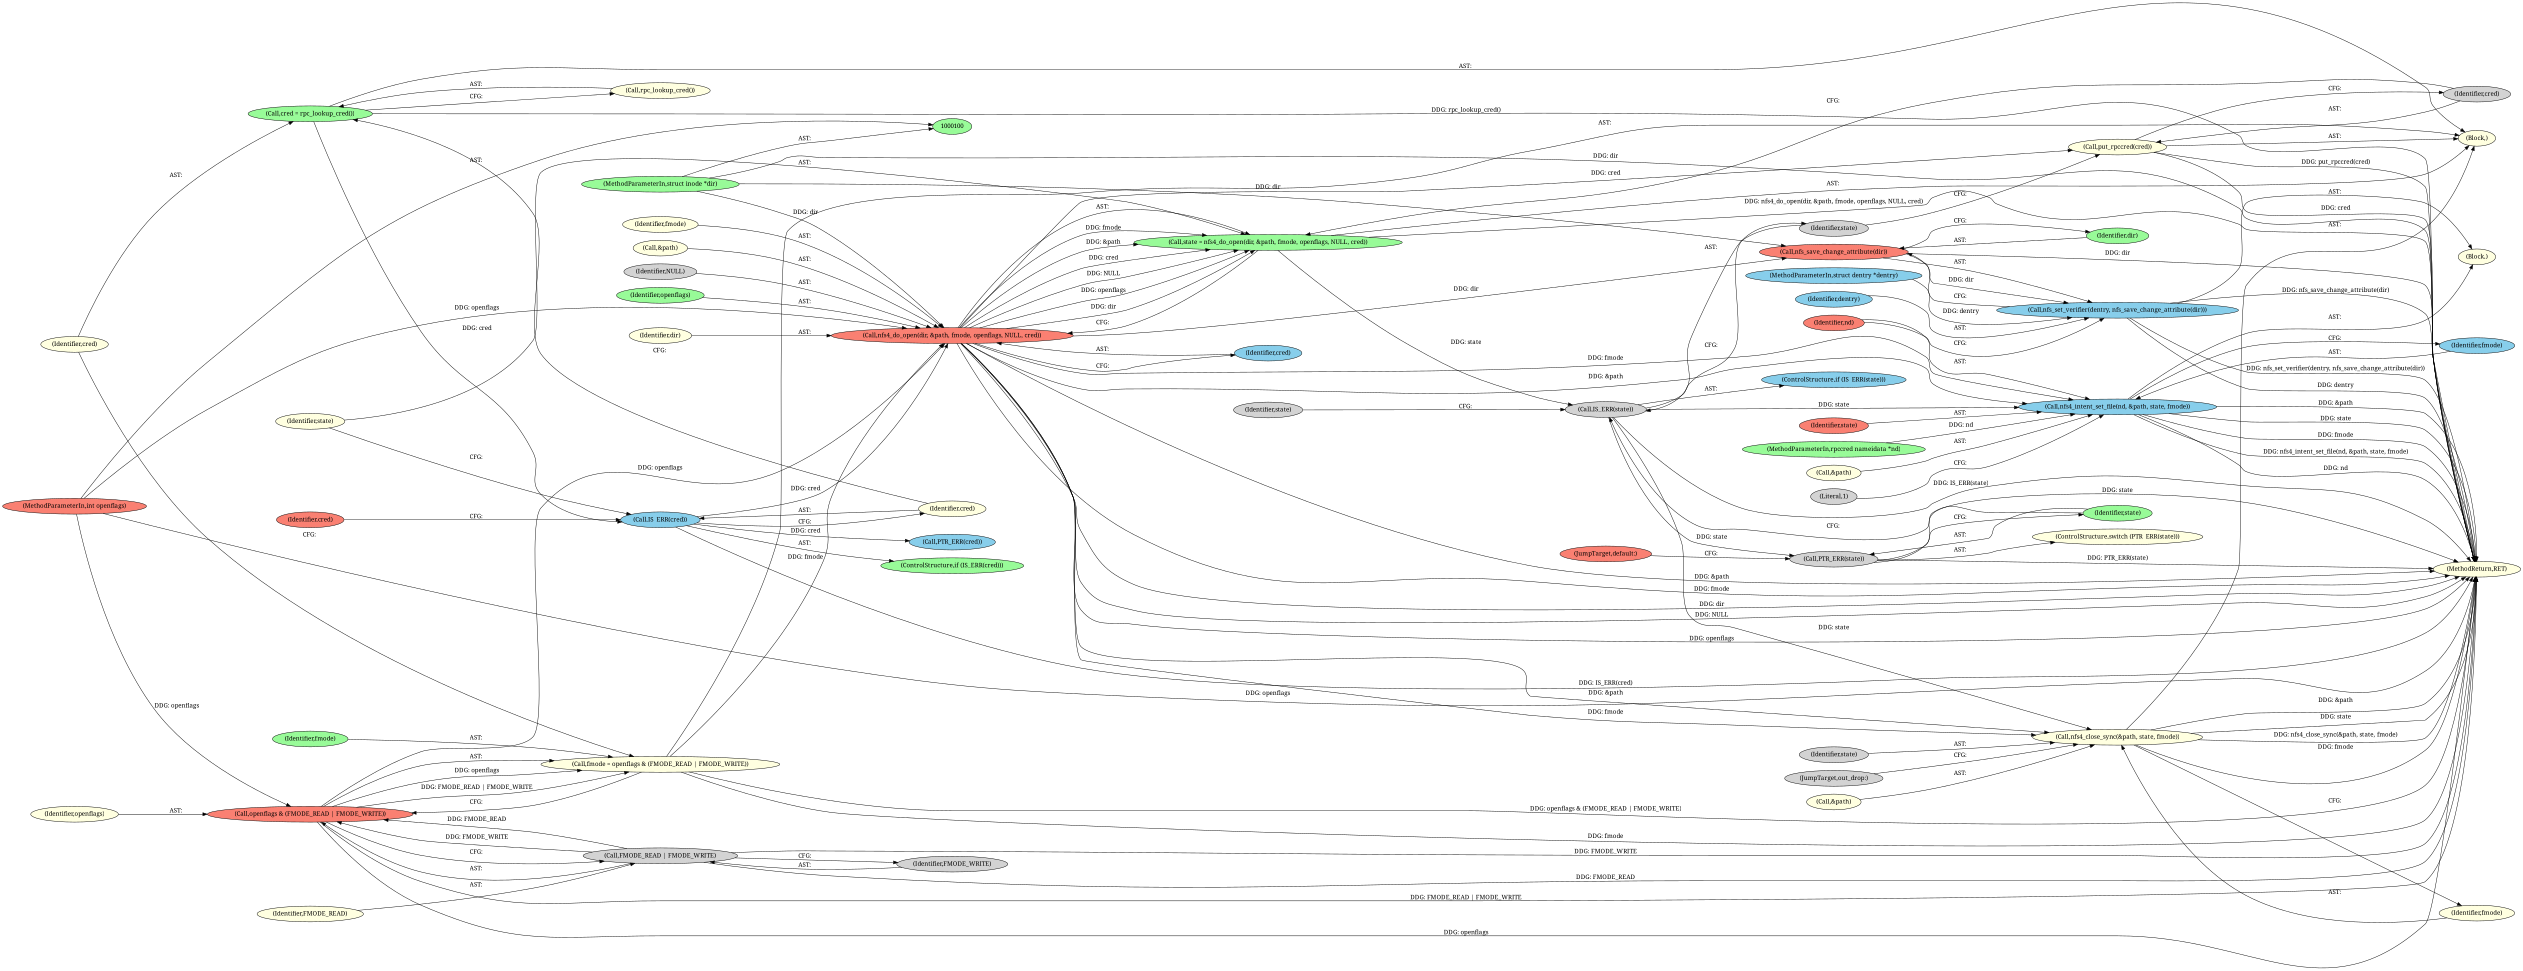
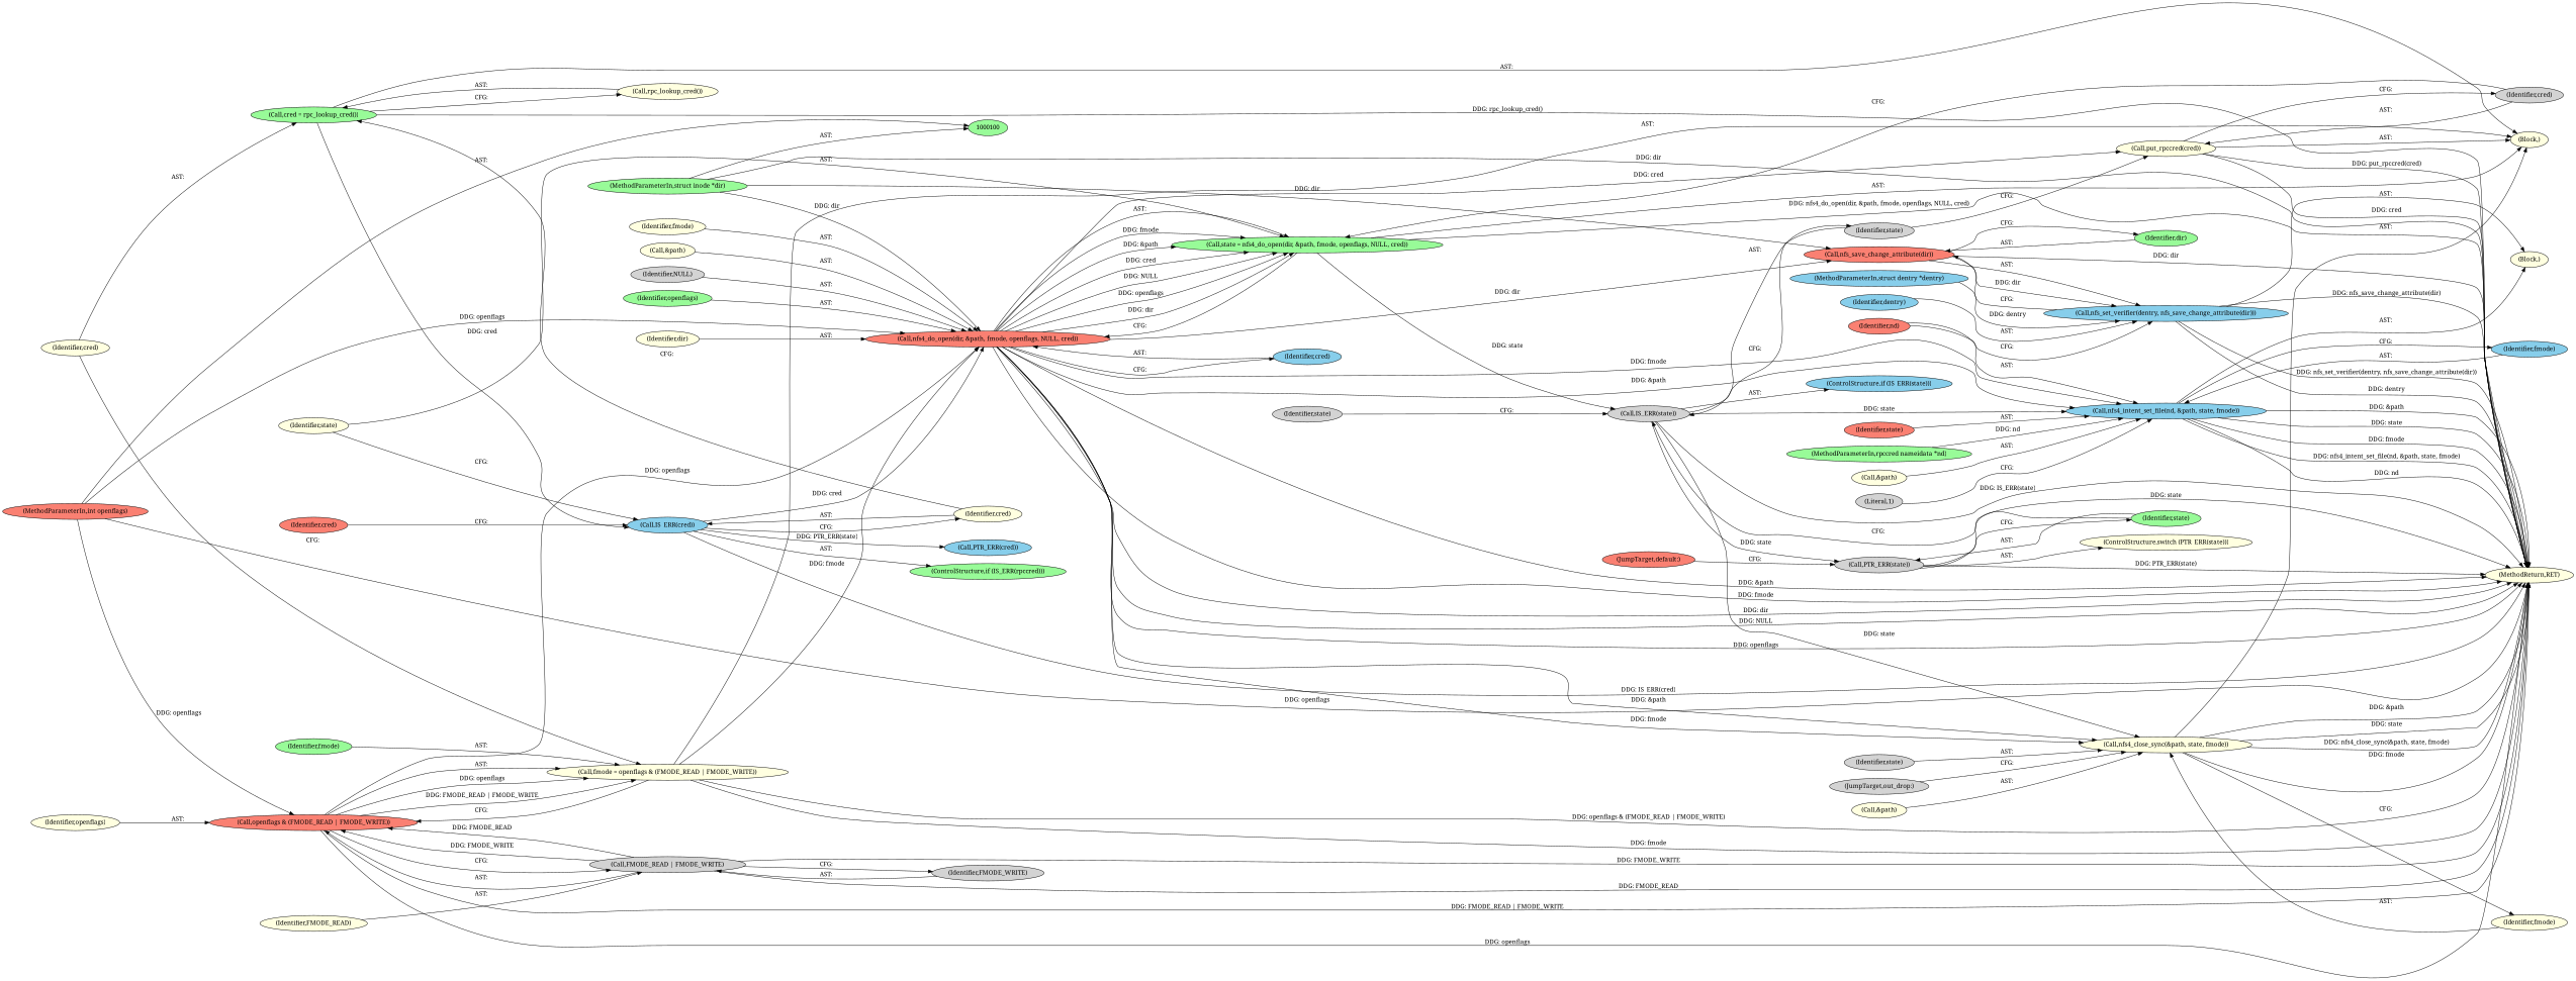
  digraph {
    fontname="Noto Serif"
    rankdir=LR
    node [fillcolor=lightyellow fontname="Noto Serif" style=filled]
    edge [fontname="Noto Serif"]
    n1 [fillcolor=salmon label="(Call,nfs4_do_open(dir, &path, fmode, openflags, NULL, cred))"]
    n2 [fillcolor=palegreen label="(Call,state = nfs4_do_open(dir, &path, fmode, openflags, NULL, cred))"]
    n3 [fillcolor=skyblue label="(Call,nfs4_intent_set_file(nd, &path, state, fmode))"]
    n4 [label="(Call,nfs4_close_sync(&path, state, fmode))"]
    n5 [label="(Call,put_rpccred(cred))"]
    n6 [fillcolor=salmon label="(Call,nfs_save_change_attribute(dir))"]
    n7 [fillcolor=skyblue label="(Identifier,cred)"]
    n8 [label="(MethodReturn,RET)"]
    n9 [label="(Block,)"]
    n10 [fillcolor=lightgrey label="(Call,IS_ERR(state))"]
    n11 [label="(Block,)"]
    n12 [fillcolor=skyblue label="(Identifier,fmode)"]
    n13 [label="(Identifier,fmode)"]
    n14 [fillcolor=lightgrey label="(Identifier,cred)"]
    n15 [fillcolor=skyblue label="(Call,nfs_set_verifier(dentry, nfs_save_change_attribute(dir)))"]
    n16 [fillcolor=palegreen label="(Identifier,dir)"]
    n17 [fillcolor=palegreen label="(MethodParameterIn,struct inode *dir)"]
    1000100 [fillcolor=palegreen]
    n19 [label="(Call,fmode = openflags & (FMODE_READ | FMODE_WRITE))"]
    n20 [fillcolor=salmon label="(Call,openflags & (FMODE_READ | FMODE_WRITE))"]
    n21 [fillcolor=lightgrey label="(Call,FMODE_READ | FMODE_WRITE)"]
    n22 [fillcolor=lightgrey label="(Identifier,FMODE_WRITE)"]
    n23 [fillcolor=salmon label="(MethodParameterIn,int openflags)"]
    n24 [fillcolor=skyblue label="(Call,IS_ERR(cred))"]
    n25 [label="(Identifier,cred)"]
-   n26 [fillcolor=palegreen label="(ControlStructure,if (IS_ERR(cred)))"]
+   n26 [fillcolor=palegreen label="(ControlStructure,if (IS_ERR(rpccred)))"]
    n27 [fillcolor=skyblue label="(Call,PTR_ERR(cred))"]
    n28 [fillcolor=palegreen label="(Call,cred = rpc_lookup_cred())"]
    n29 [label="(Call,rpc_lookup_cred())"]
    n30 [fillcolor=lightgrey label="(Call,PTR_ERR(state))"]
    n31 [fillcolor=skyblue label="(ControlStructure,if (IS_ERR(state)))"]
    n32 [fillcolor=lightgrey label="(Identifier,state)"]
    n33 [label="(ControlStructure,switch (PTR_ERR(state)))"]
    n34 [fillcolor=palegreen label="(Identifier,state)"]
    n35 [fillcolor=lightgrey label="(Identifier,state)"]
    n36 [fillcolor=palegreen label="(MethodParameterIn,rpccred nameidata *nd)"]
    n37 [label="(Identifier,dir)"]
    n38 [fillcolor=palegreen label="(Identifier,fmode)"]
    n39 [fillcolor=lightgrey label="(JumpTarget,out_drop:)"]
    n40 [label="(Identifier,FMODE_READ)"]
    n41 [fillcolor=salmon label="(Identifier,nd)"]
    n42 [label="(Identifier,state)"]
    n43 [label="(Identifier,fmode)"]
    n44 [label="(Call,&path)"]
    n45 [label="(Call,&path)"]
    n46 [fillcolor=salmon label="(Identifier,cred)"]
    n47 [fillcolor=lightgrey label="(Literal,1)"]
    n48 [fillcolor=lightgrey label="(Identifier,NULL)"]
    n49 [fillcolor=salmon label="(JumpTarget,default:)"]
    n50 [fillcolor=palegreen label="(Identifier,openflags)"]
    n51 [fillcolor=skyblue label="(MethodParameterIn,struct dentry *dentry)"]
    n52 [fillcolor=lightgrey label="(Identifier,state)"]
    n53 [fillcolor=salmon label="(Identifier,state)"]
    n54 [label="(Identifier,openflags)"]
    n55 [label="(Call,&path)"]
    n56 [label="(Identifier,cred)"]
    n57 [fillcolor=skyblue label="(Identifier,dentry)"]
    n1 -> n2 [label="AST: "]
    n1 -> n2 [label="DDG: fmode"]
    n1 -> n2 [label="DDG: &path"]
    n1 -> n2 [label="DDG: cred"]
    n1 -> n2 [label="DDG: NULL"]
    n1 -> n2 [label="DDG: openflags"]
    n1 -> n2 [label="DDG: dir"]
    n1 -> n3 [label="DDG: &path"]
    n1 -> n3 [label="DDG: fmode"]
    n1 -> n4 [label="DDG: &path"]
    n1 -> n4 [label="DDG: fmode"]
    n1 -> n5 [label="DDG: cred"]
    n1 -> n6 [label="DDG: dir"]
    n1 -> n7 [label="CFG: "]
    n1 -> n8 [label="DDG: &path"]
    n1 -> n8 [label="DDG: fmode"]
    n1 -> n8 [label="DDG: dir"]
    n1 -> n8 [label="DDG: NULL"]
    n1 -> n8 [label="DDG: openflags"]
    n2 -> n1 [label="CFG: "]
    n2 -> n8 [label="DDG: nfs4_do_open(dir, &path, fmode, openflags, NULL, cred)"]
    n2 -> n9 [label="AST: "]
    n2 -> n10 [label="DDG: state"]
    n3 -> n8 [label="DDG: &path"]
    n3 -> n8 [label="DDG: state"]
    n3 -> n8 [label="DDG: fmode"]
    n3 -> n8 [label="DDG: nfs4_intent_set_file(nd, &path, state, fmode)"]
    n3 -> n8 [label="DDG: nd"]
    n3 -> n11 [label="AST: "]
    n3 -> n12 [label="CFG: "]
    n4 -> n8 [label="DDG: state"]
    n4 -> n8 [label="DDG: nfs4_close_sync(&path, state, fmode)"]
    n4 -> n8 [label="DDG: fmode"]
    n4 -> n8 [label="DDG: &path"]
    n4 -> n9 [label="AST: "]
    n4 -> n13 [label="CFG: "]
    n5 -> n8 [label="DDG: put_rpccred(cred)"]
    n5 -> n8 [label="DDG: cred"]
    n5 -> n9 [label="AST: "]
    n5 -> n14 [label="CFG: "]
    n6 -> n8 [label="DDG: dir"]
    n6 -> n15 [label="AST: "]
    n6 -> n15 [label="DDG: dir"]
    n6 -> n16 [label="CFG: "]
    n7 -> n1 [label="AST: "]
    n10 -> n3 [label="DDG: state"]
    n10 -> n4 [label="DDG: state"]
    n10 -> n8 [label="DDG: IS_ERR(state)"]
    n10 -> n30 [label="DDG: state"]
    n10 -> n31 [label="AST: "]
    n10 -> n32 [label="CFG: "]
    n12 -> n3 [label="AST: "]
    n13 -> n4 [label="AST: "]
    n14 -> n2 [label="CFG: "]
    n14 -> n5 [label="AST: "]
    n15 -> n6 [label="CFG: "]
    n15 -> n8 [label="DDG: nfs_save_change_attribute(dir)"]
    n15 -> n8 [label="DDG: nfs_set_verifier(dentry, nfs_save_change_attribute(dir))"]
    n15 -> n8 [label="DDG: dentry"]
    n15 -> n11 [label="AST: "]
    n16 -> n6 [label="AST: "]
    n17 -> n1 [label="DDG: dir"]
    n17 -> n6 [label="DDG: dir"]
    n17 -> n8 [label="DDG: dir"]
    n17 -> 1000100 [label="AST: "]
    n19 -> n1 [label="DDG: fmode"]
    n19 -> n8 [label="DDG: openflags & (FMODE_READ | FMODE_WRITE)"]
    n19 -> n8 [label="DDG: fmode"]
    n19 -> n9 [label="AST: "]
    n19 -> n20 [label="CFG: "]
    n20 -> n1 [label="DDG: openflags"]
    n20 -> n8 [label="DDG: FMODE_READ | FMODE_WRITE"]
    n20 -> n8 [label="DDG: openflags"]
    n20 -> n19 [label="AST: "]
    n20 -> n19 [label="DDG: openflags"]
    n20 -> n19 [label="DDG: FMODE_READ | FMODE_WRITE"]
    n20 -> n21 [label="CFG: "]
    n21 -> n8 [label="DDG: FMODE_READ"]
    n21 -> n8 [label="DDG: FMODE_WRITE"]
    n21 -> n20 [label="AST: "]
    n21 -> n20 [label="DDG: FMODE_READ"]
    n21 -> n20 [label="DDG: FMODE_WRITE"]
    n21 -> n22 [label="CFG: "]
    n22 -> n21 [label="AST: "]
    n23 -> n1 [label="DDG: openflags"]
    n23 -> n8 [label="DDG: openflags"]
    n23 -> 1000100 [label="AST: "]
    n23 -> n20 [label="DDG: openflags"]
    n24 -> n1 [label="DDG: cred"]
    n24 -> n8 [label="DDG: IS_ERR(cred)"]
    n24 -> n25 [label="CFG: "]
    n24 -> n26 [label="AST: "]
-   n24 -> n27 [label="DDG: cred"]
+   n24 -> n27 [label="DDG: PTR_ERR(state)"]
    n25 -> n24 [label="AST: "]
    n25 -> n28 [label="CFG: "]
    n28 -> n8 [label="DDG: rpc_lookup_cred()"]
    n28 -> n9 [label="AST: "]
    n28 -> n24 [label="DDG: cred"]
    n28 -> n29 [label="CFG: "]
    n29 -> n28 [label="AST: "]
    n30 -> n8 [label="DDG: state"]
    n30 -> n8 [label="DDG: PTR_ERR(state)"]
    n30 -> n33 [label="AST: "]
    n30 -> n34 [label="CFG: "]
    n32 -> n5 [label="CFG: "]
    n32 -> n10 [label="AST: "]
    n34 -> n10 [label="CFG: "]
    n34 -> n30 [label="AST: "]
    n35 -> n4 [label="AST: "]
    n36 -> n3 [label="DDG: nd"]
    n37 -> n1 [label="AST: "]
    n38 -> n19 [label="AST: "]
    n39 -> n4 [label="CFG: "]
    n40 -> n21 [label="AST: "]
    n41 -> n3 [label="AST: "]
    n41 -> n15 [label="CFG: "]
    n42 -> n2 [label="AST: "]
    n42 -> n24 [label="CFG: "]
    n43 -> n1 [label="AST: "]
    n44 -> n1 [label="AST: "]
    n45 -> n3 [label="AST: "]
    n46 -> n24 [label="CFG: "]
    n47 -> n3 [label="CFG: "]
    n48 -> n1 [label="AST: "]
    n49 -> n30 [label="CFG: "]
    n50 -> n1 [label="AST: "]
    n51 -> n15 [label="DDG: dentry"]
    n52 -> n10 [label="CFG: "]
    n53 -> n3 [label="AST: "]
    n54 -> n20 [label="AST: "]
    n55 -> n4 [label="AST: "]
    n56 -> n19 [label="CFG: "]
    n56 -> n28 [label="AST: "]
    n57 -> n15 [label="AST: "]
  }
